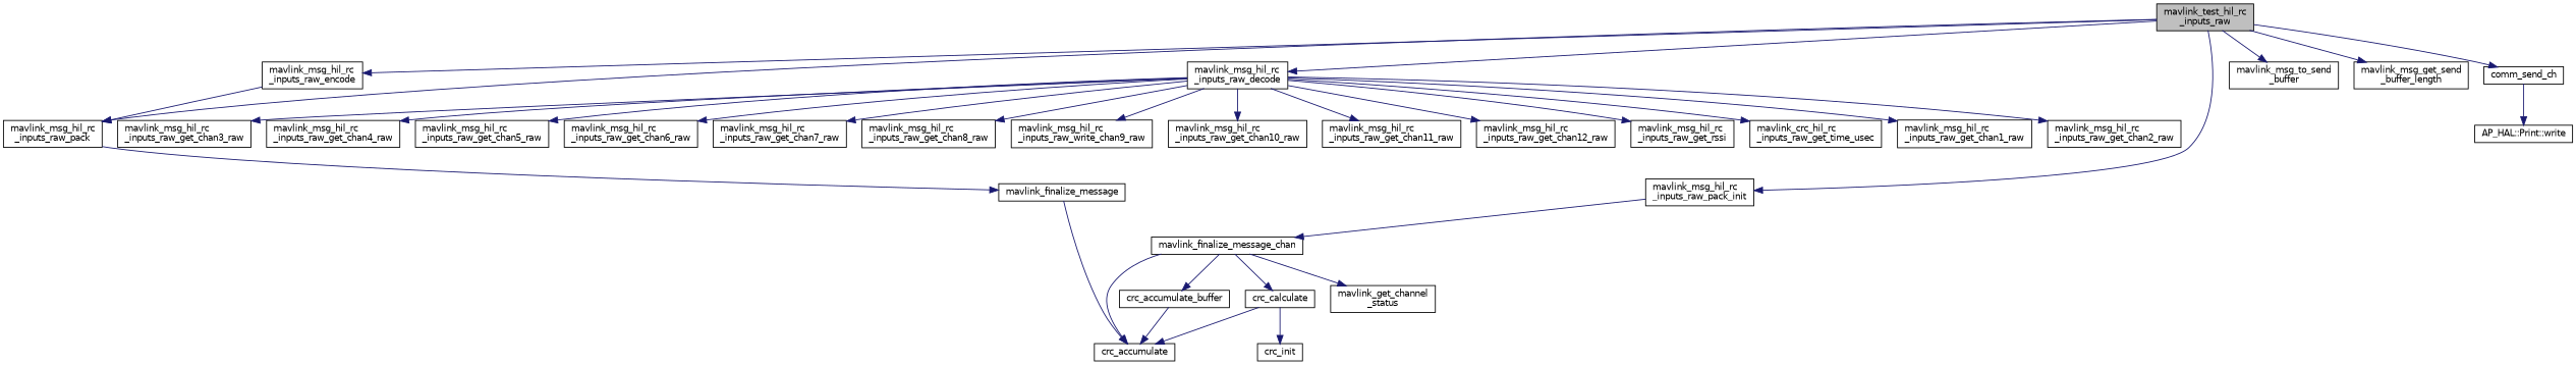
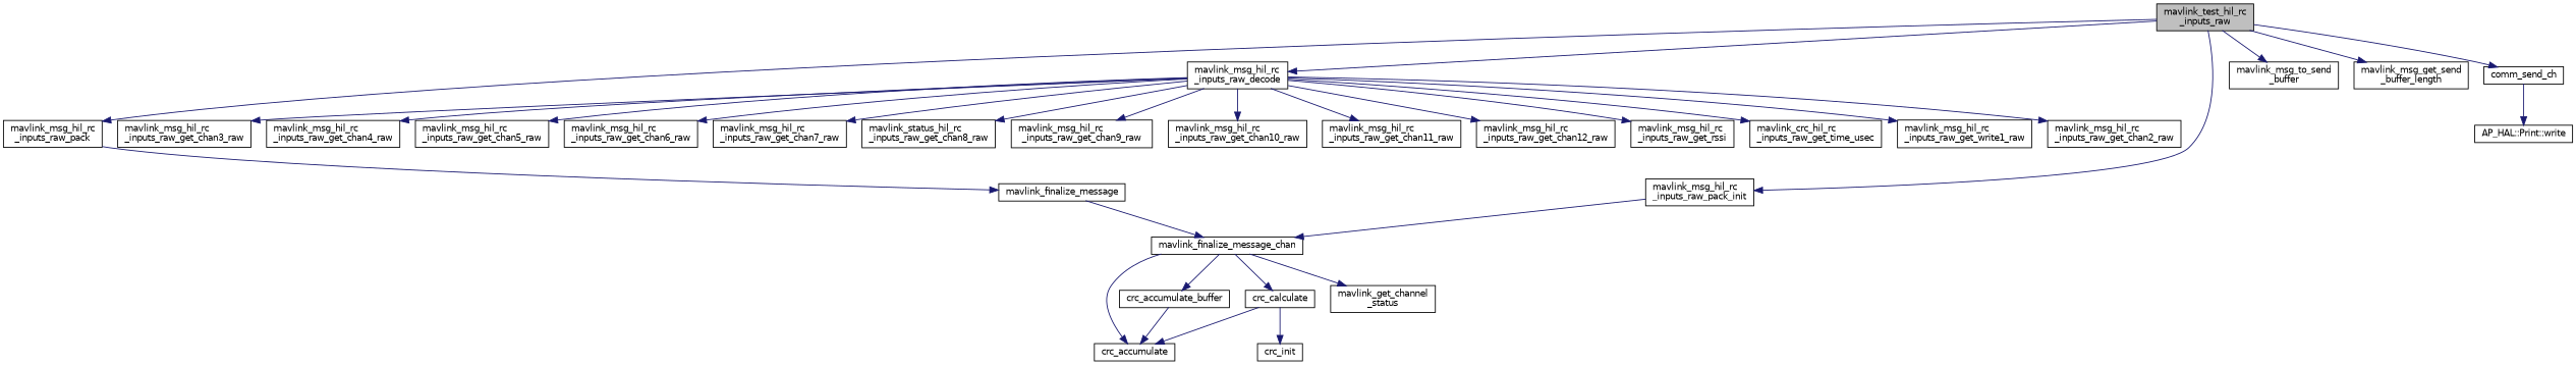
  digraph {
    rankdir=TB
    node [color=black fillcolor=white fontname=Helvetica fontsize=10 shape=record style=filled]
    edge [color=midnightblue fontname=Helvetica fontsize=10 labelfontname=Helvetica labelfontsize=10 style=solid]
    n1 [fillcolor=grey75 fontcolor=black height=0.2 label="mavlink_test_hil_rc\l_inputs_raw" width=0.4]
-   n2 [height=0.2 label="mavlink_msg_hil_rc\l_inputs_raw_encode" width=0.4]
    n3 [height=0.2 label="mavlink_msg_hil_rc\l_inputs_raw_pack" width=0.4]
    n4 [height=0.2 label="mavlink_msg_hil_rc\l_inputs_raw_decode" width=0.4]
    n5 [height=0.2 label="mavlink_msg_hil_rc\l_inputs_raw_pack_init" width=0.4]
    n6 [height=0.2 label="mavlink_msg_to_send\l_buffer" width=0.4]
    n7 [height=0.2 label="mavlink_msg_get_send\l_buffer_length" width=0.4]
    n8 [height=0.2 label=comm_send_ch width=0.4]
    n9 [height=0.2 label=mavlink_finalize_message width=0.4]
    n10 [height=0.2 label="mavlink_crc_hil_rc\l_inputs_raw_get_time_usec" width=0.4]
-   n11 [height=0.2 label="mavlink_msg_hil_rc\l_inputs_raw_get_chan1_raw" width=0.4]
+   n11 [height=0.2 label="mavlink_msg_hil_rc\l_inputs_raw_get_write1_raw" width=0.4]
    n12 [height=0.2 label="mavlink_msg_hil_rc\l_inputs_raw_get_chan2_raw" width=0.4]
    n13 [height=0.2 label="mavlink_msg_hil_rc\l_inputs_raw_get_chan3_raw" width=0.4]
    n14 [height=0.2 label="mavlink_msg_hil_rc\l_inputs_raw_get_chan4_raw" width=0.4]
    n15 [height=0.2 label="mavlink_msg_hil_rc\l_inputs_raw_get_chan5_raw" width=0.4]
    n16 [height=0.2 label="mavlink_msg_hil_rc\l_inputs_raw_get_chan6_raw" width=0.4]
    n17 [height=0.2 label="mavlink_msg_hil_rc\l_inputs_raw_get_chan7_raw" width=0.4]
-   n18 [height=0.2 label="mavlink_msg_hil_rc\l_inputs_raw_get_chan8_raw" width=0.4]
-   n19 [height=0.2 label="mavlink_msg_hil_rc\l_inputs_raw_write_chan9_raw" width=0.4]
+   n18 [height=0.2 label="mavlink_status_hil_rc\l_inputs_raw_get_chan8_raw" width=0.4]
+   n19 [height=0.2 label="mavlink_msg_hil_rc\l_inputs_raw_get_chan9_raw" width=0.4]
    n20 [height=0.2 label="mavlink_msg_hil_rc\l_inputs_raw_get_chan10_raw" width=0.4]
    n21 [height=0.2 label="mavlink_msg_hil_rc\l_inputs_raw_get_chan11_raw" width=0.4]
    n22 [height=0.2 label="mavlink_msg_hil_rc\l_inputs_raw_get_chan12_raw" width=0.4]
    n23 [height=0.2 label="mavlink_msg_hil_rc\l_inputs_raw_get_rssi" width=0.4]
    n24 [height=0.2 label=mavlink_finalize_message_chan width=0.4]
    n25 [height=0.2 label="AP_HAL::Print::write" width=0.4]
    n26 [height=0.2 label="mavlink_get_channel\l_status" width=0.4]
    n27 [height=0.2 label=crc_calculate width=0.4]
    n28 [height=0.2 label=crc_accumulate width=0.4]
    n29 [height=0.2 label=crc_accumulate_buffer width=0.4]
    n30 [height=0.2 label=crc_init width=0.4]
-   n1 -> n2
    n1 -> n3
    n1 -> n4
    n1 -> n5
    n1 -> n6
    n1 -> n7
    n1 -> n8
-   n2 -> n3
    n3 -> n9
    n4 -> n10
    n4 -> n11
    n4 -> n12
    n4 -> n13
    n4 -> n14
    n4 -> n15
    n4 -> n16
    n4 -> n17
    n4 -> n18
    n4 -> n19
    n4 -> n20
    n4 -> n21
    n4 -> n22
    n4 -> n23
    n5 -> n24
    n8 -> n25
-   n9 -> n28
+   n9 -> n24
    n24 -> n26
    n24 -> n27
    n24 -> n28
    n24 -> n29
    n27 -> n28
    n27 -> n30
    n29 -> n28
  }
